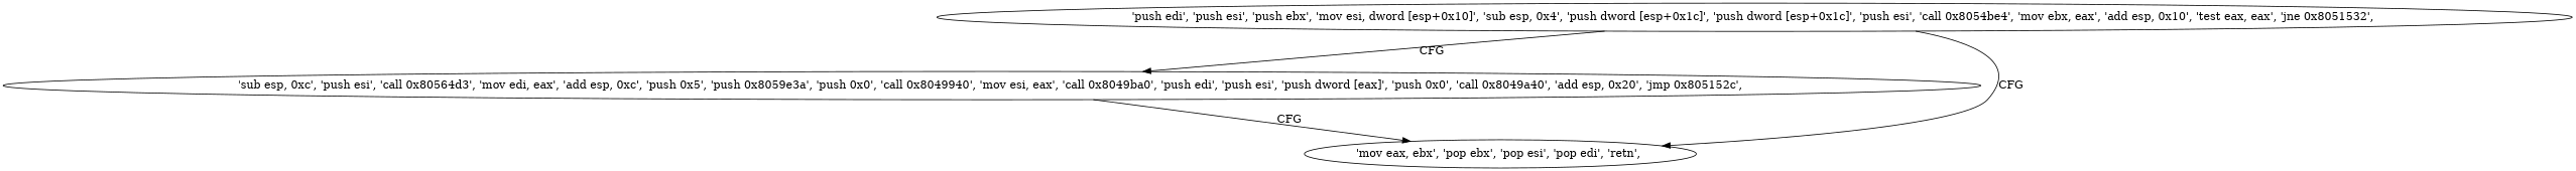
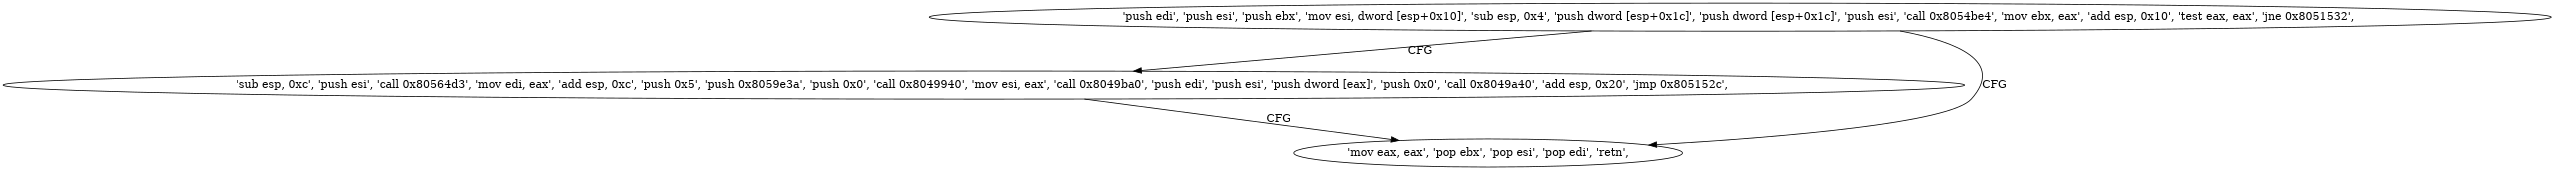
  digraph {
    n1 [label="'push edi', 'push esi', 'push ebx', 'mov esi, dword [esp+0x10]', 'sub esp, 0x4', 'push dword [esp+0x1c]', 'push dword [esp+0x1c]', 'push esi', 'call 0x8054be4', 'mov ebx, eax', 'add esp, 0x10', 'test eax, eax', 'jne 0x8051532', "]
    n2 [label="'sub esp, 0xc', 'push esi', 'call 0x80564d3', 'mov edi, eax', 'add esp, 0xc', 'push 0x5', 'push 0x8059e3a', 'push 0x0', 'call 0x8049940', 'mov esi, eax', 'call 0x8049ba0', 'push edi', 'push esi', 'push dword [eax]', 'push 0x0', 'call 0x8049a40', 'add esp, 0x20', 'jmp 0x805152c', "]
-   n3 [label="'mov eax, ebx', 'pop ebx', 'pop esi', 'pop edi', 'retn', "]
+   n3 [label="'mov eax, eax', 'pop ebx', 'pop esi', 'pop edi', 'retn',"]
    n1 -> n2 [label=CFG]
    n1 -> n3 [label=CFG]
    n2 -> n3 [label=CFG]
  }
